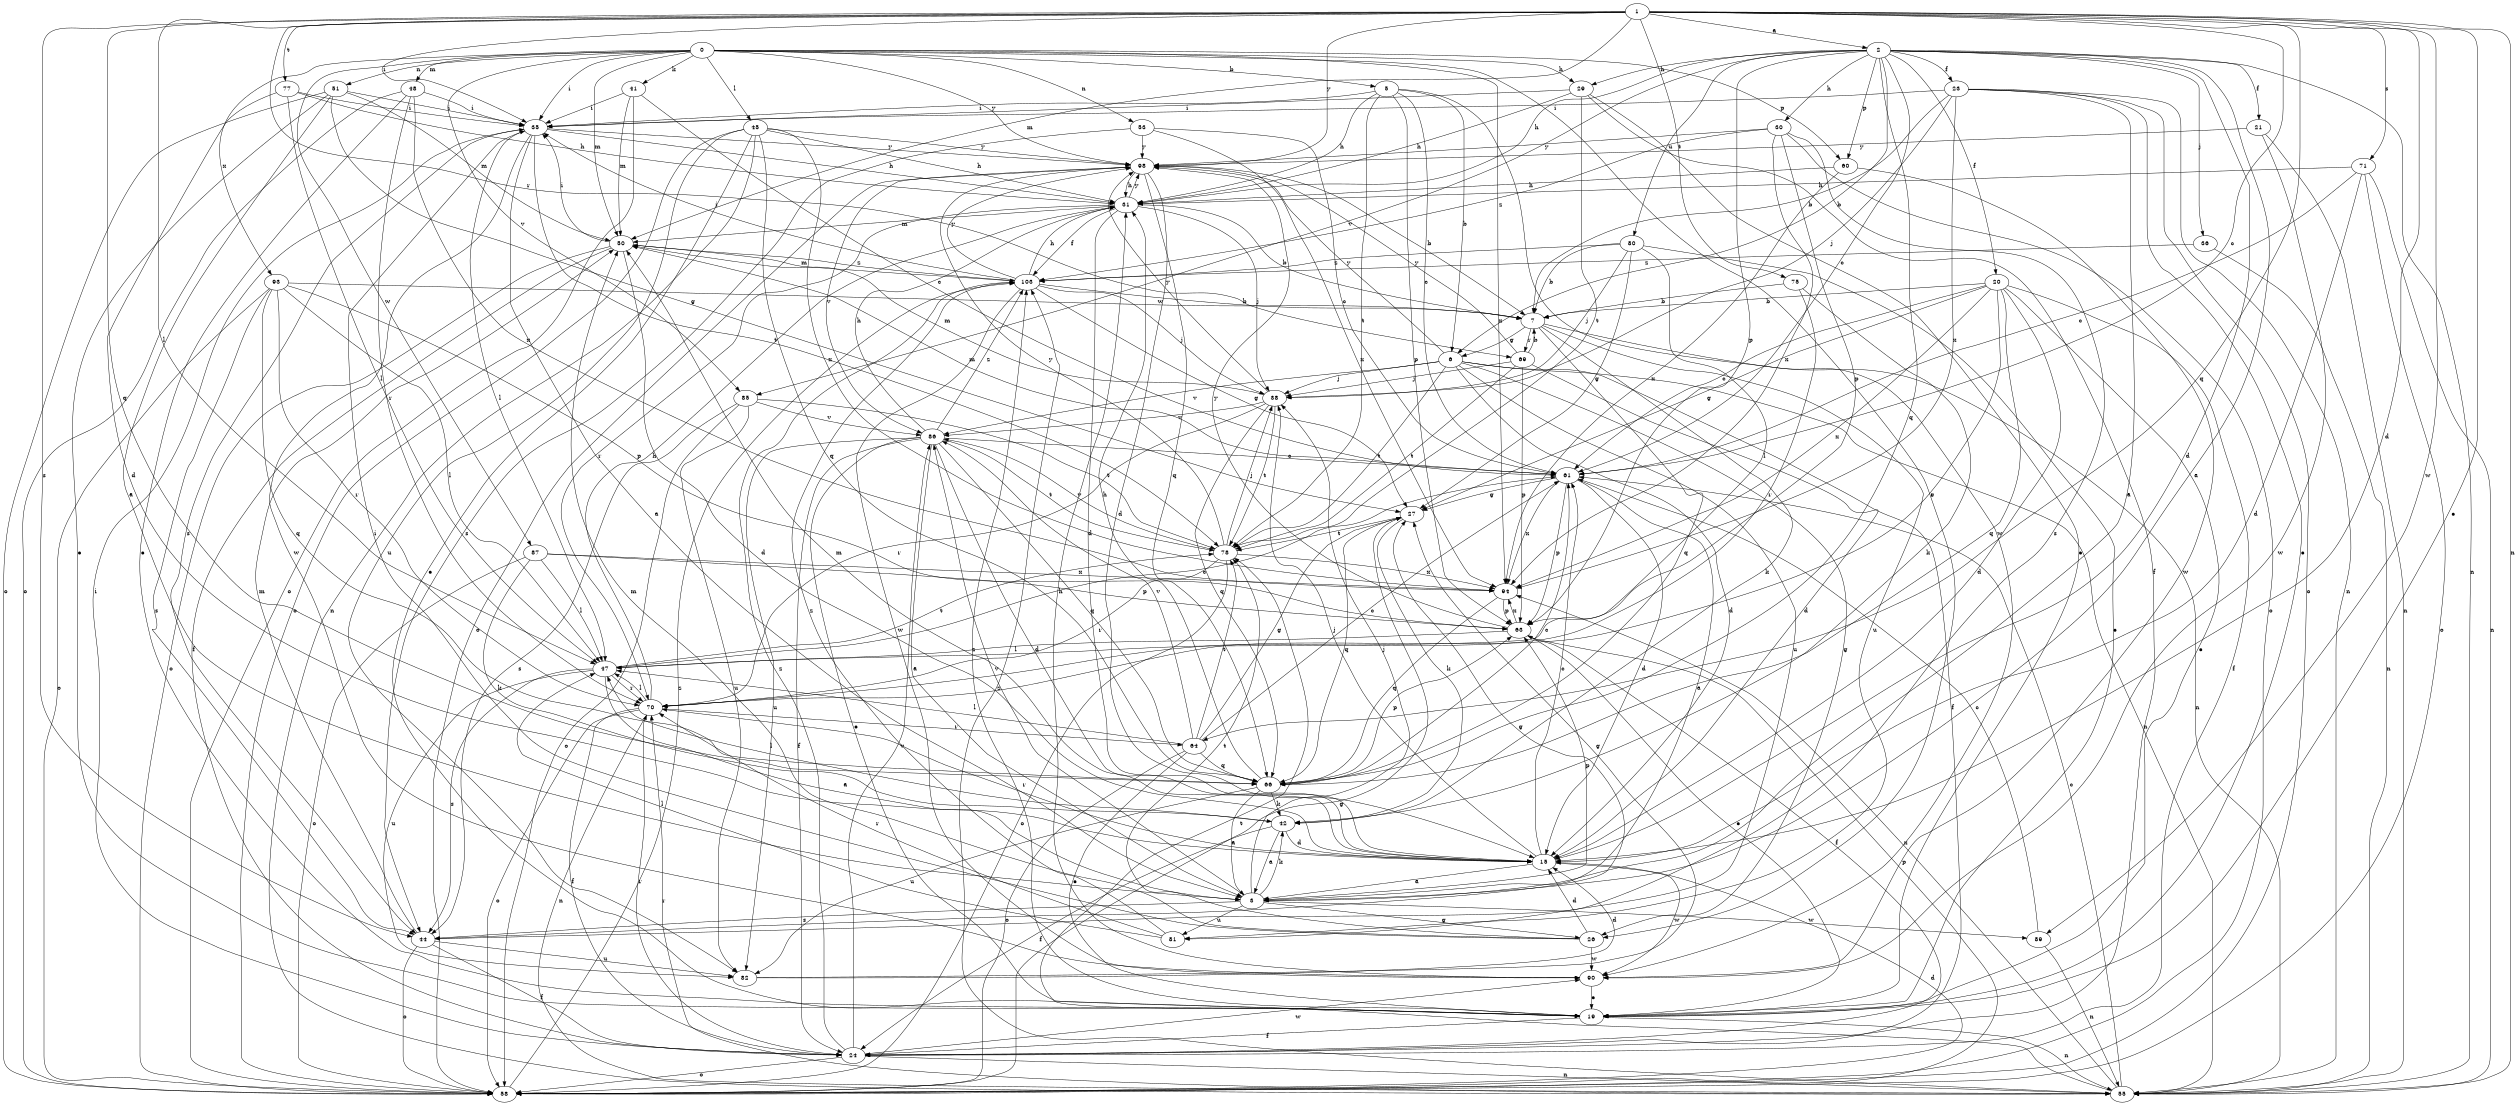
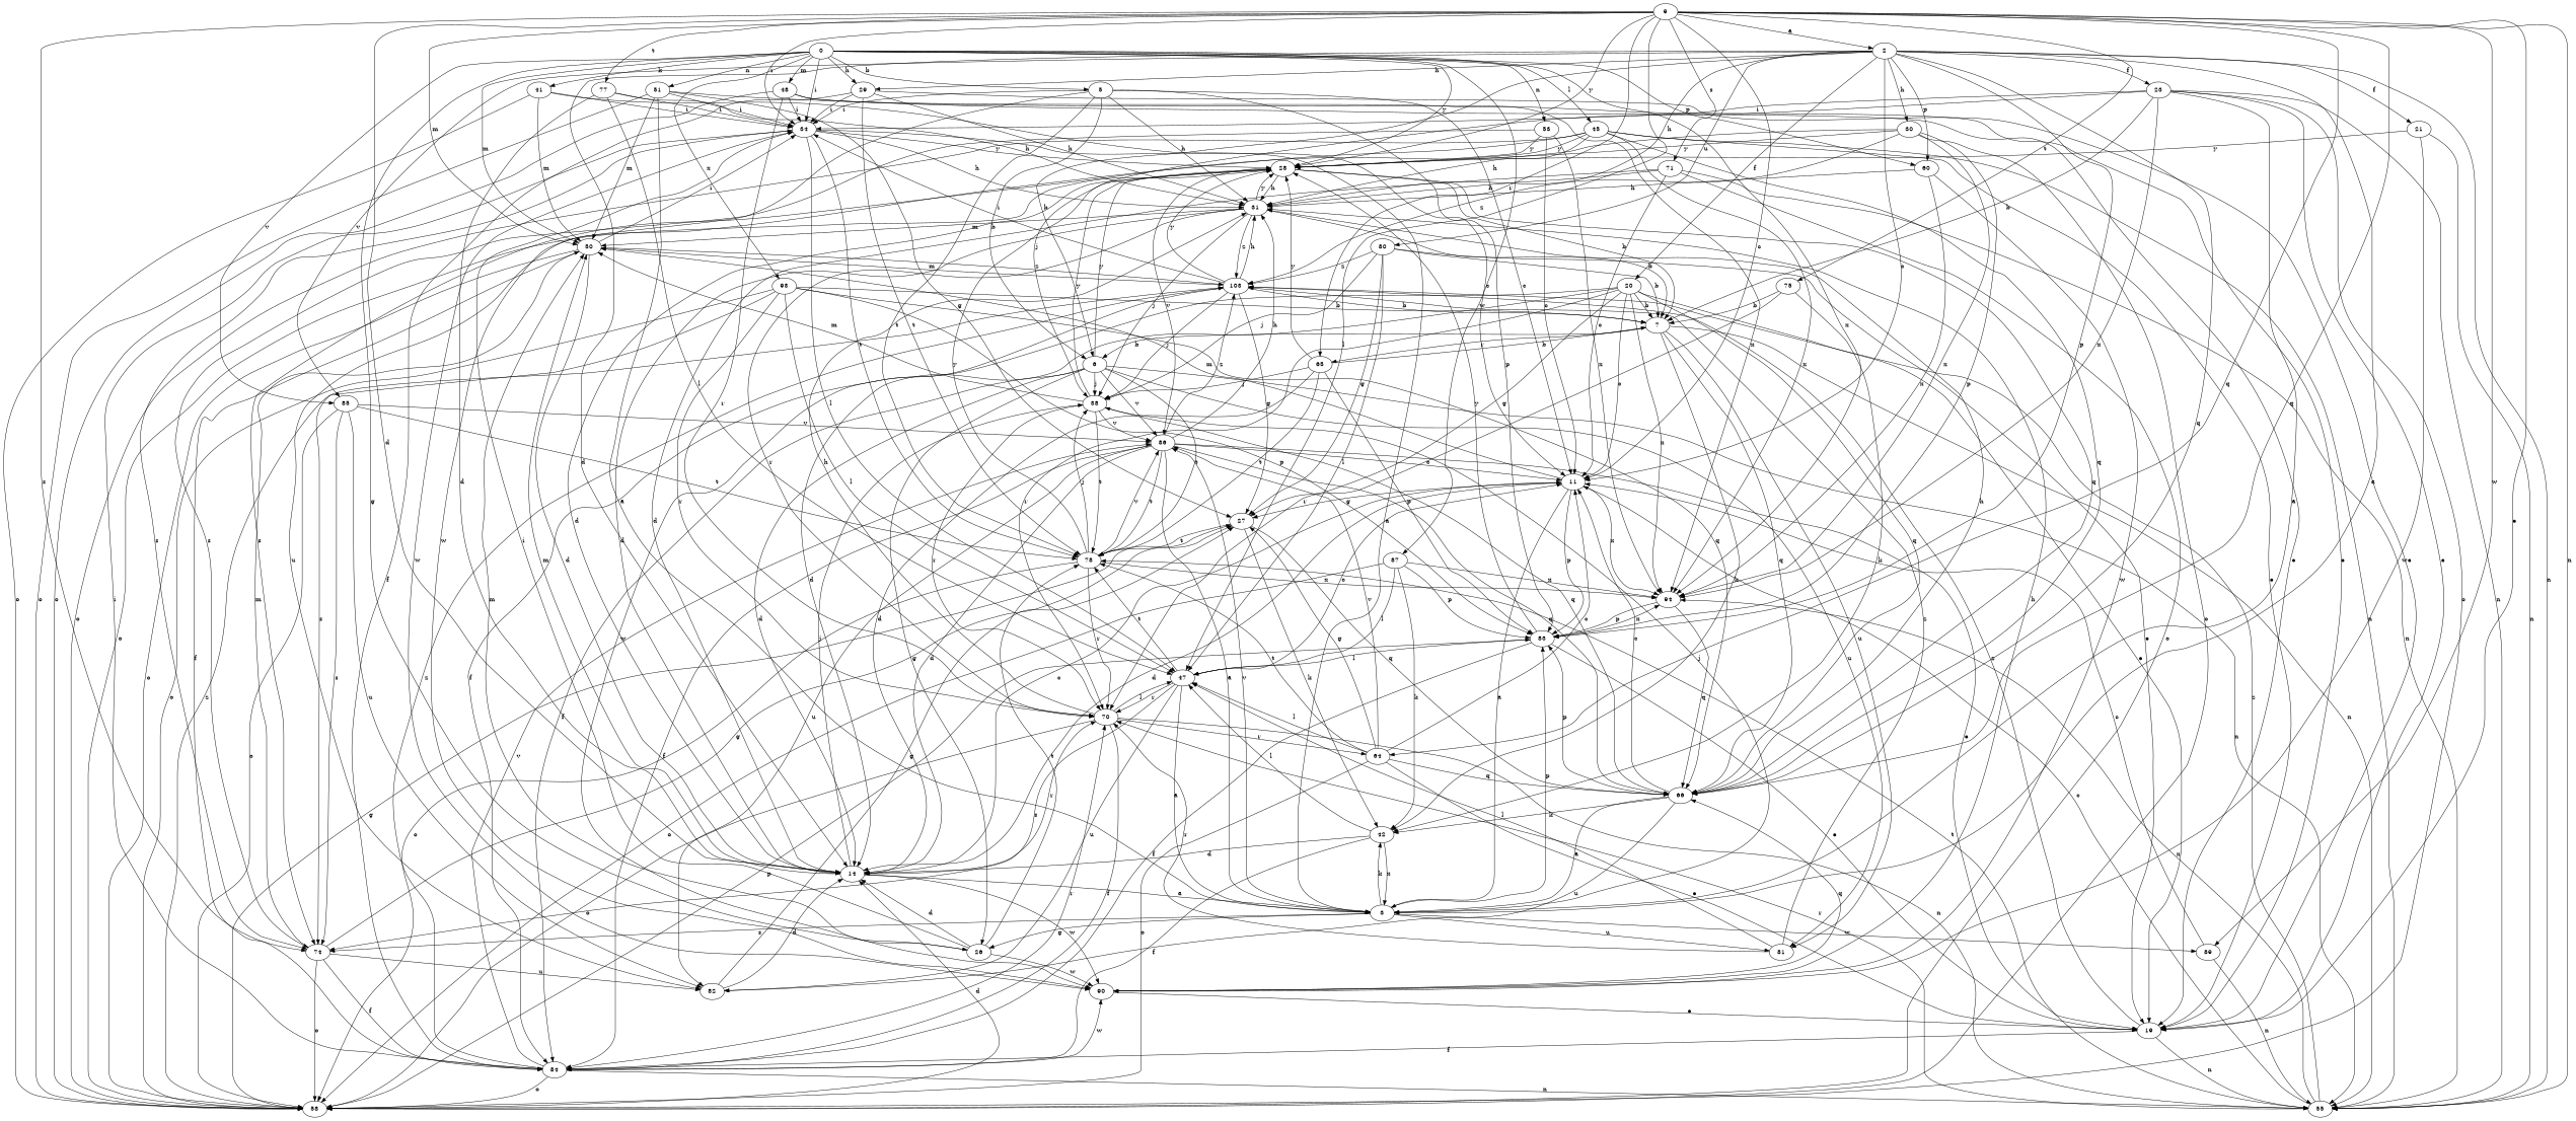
  strict digraph {
    0
    5
    26
    29
-   35
+   35 [label=34]
    41
    45
    48
    50
    51
    53
    60
    85
    87
    93
    94
-   98
-   11 [label=61]
+   98 [label=28]
+   11
    6
    31
-   63
+   63 [label=83]
    78
    90
-   15
+   15 [label=14]
    19
-   24
+   24 [label=84]
    47
-   74 [label=44]
+   74
    3
    58
    55
    66
    82
    70
    103
    27
    86
    42
    7
-   1
+   1 [label=9]
    2
    64
-   69
+   69 [label=65]
    71
    75
    77
    89
    20
    21
    23
    30
-   36
    80
    38
    81
    0 -> 5 [label=b]
-   0 -> 26 [label=c]
+   0 -> 26 [label=g]
    0 -> 29 [label=h]
    0 -> 35 [label=i]
    0 -> 41 [label=k]
    0 -> 45 [label=l]
    0 -> 48 [label=m]
    0 -> 50 [label=m]
    0 -> 51 [label=n]
    0 -> 53 [label=n]
    0 -> 60 [label=p]
    0 -> 85 [label=v]
    0 -> 87 [label=w]
    0 -> 93 [label=x]
    0 -> 94 [label=x]
    0 -> 98 [label=y]
    5 -> 35 [label=i]
    5 -> 11 [label=c]
    5 -> 6 [label=b]
    5 -> 31 [label=h]
    5 -> 63 [label=p]
    5 -> 78 [label=t]
    5 -> 90 [label=w]
    26 -> 35 [label=i]
    26 -> 50 [label=m]
    26 -> 78 [label=t]
    26 -> 90 [label=w]
    26 -> 15 [label=d]
    29 -> 35 [label=i]
    29 -> 31 [label=h]
    29 -> 78 [label=t]
    29 -> 19 [label=e]
    29 -> 24 [label=f]
    35 -> 98 [label=y]
    35 -> 31 [label=h]
    35 -> 78 [label=t]
    35 -> 90 [label=w]
    35 -> 47 [label=l]
    35 -> 74 [label=s]
    35 -> 3 [label=a]
    41 -> 35 [label=i]
    41 -> 50 [label=m]
    41 -> 11 [label=c]
    41 -> 58 [label=o]
    45 -> 94 [label=x]
    45 -> 98 [label=y]
    45 -> 31 [label=h]
    45 -> 19 [label=e]
    45 -> 58 [label=o]
    45 -> 55 [label=n]
    45 -> 66 [label=q]
    45 -> 82 [label=u]
    48 -> 35 [label=i]
    48 -> 94 [label=x]
    48 -> 19 [label=e]
    48 -> 58 [label=o]
    48 -> 70 [label=r]
    50 -> 35 [label=i]
    50 -> 15 [label=d]
    50 -> 24 [label=f]
    50 -> 58 [label=o]
    50 -> 103 [label=z]
    51 -> 35 [label=i]
    51 -> 50 [label=m]
    51 -> 19 [label=e]
    51 -> 3 [label=a]
    51 -> 58 [label=o]
    51 -> 27 [label=g]
    53 -> 94 [label=x]
    53 -> 98 [label=y]
    53 -> 11 [label=c]
    53 -> 74 [label=s]
    60 -> 94 [label=x]
    60 -> 31 [label=h]
    60 -> 90 [label=w]
    85 -> 78 [label=t]
    85 -> 74 [label=s]
    85 -> 58 [label=o]
    85 -> 82 [label=u]
    85 -> 86 [label=v]
    87 -> 94 [label=x]
    87 -> 63 [label=p]
    87 -> 47 [label=l]
    87 -> 58 [label=o]
    87 -> 42 [label=k]
    93 -> 63 [label=p]
    93 -> 47 [label=l]
    93 -> 74 [label=s]
    93 -> 58 [label=o]
    93 -> 66 [label=q]
    93 -> 70 [label=r]
-   93 -> 7 [label=w]
+   93 -> 7 [label=b]
    94 -> 63 [label=p]
    94 -> 66 [label=q]
    98 -> 31 [label=h]
    98 -> 15 [label=d]
    98 -> 58 [label=o]
    98 -> 66 [label=q]
    98 -> 86 [label=v]
    98 -> 7 [label=b]
    11 -> 50 [label=m]
    11 -> 94 [label=x]
    11 -> 63 [label=p]
    11 -> 15 [label=d]
    11 -> 3 [label=a]
    11 -> 27 [label=g]
    6 -> 26 [label=g]
    6 -> 98 [label=y]
    6 -> 78 [label=t]
    6 -> 15 [label=d]
    6 -> 24 [label=f]
    6 -> 55 [label=n]
    6 -> 86 [label=v]
    6 -> 38 [label=j]
    6 -> 81 [label=u]
    31 -> 50 [label=m]
    31 -> 98 [label=y]
    31 -> 15 [label=d]
    31 -> 70 [label=r]
-   31 -> 103 [label=f]
+   31 -> 103 [label=z]
    31 -> 7 [label=b]
    31 -> 38 [label=j]
    63 -> 94 [label=x]
    63 -> 98 [label=y]
    63 -> 19 [label=e]
    63 -> 24 [label=f]
    63 -> 47 [label=l]
    78 -> 94 [label=x]
    78 -> 98 [label=y]
    78 -> 58 [label=o]
    78 -> 70 [label=r]
    78 -> 86 [label=v]
    78 -> 38 [label=j]
    90 -> 31 [label=h]
    90 -> 19 [label=e]
+   90 -> 66 [label=q]
    15 -> 50 [label=m]
    15 -> 11 [label=c]
    15 -> 90 [label=w]
    15 -> 3 [label=a]
    15 -> 70 [label=r]
    15 -> 38 [label=j]
    19 -> 24 [label=f]
    19 -> 55 [label=n]
    19 -> 103 [label=z]
    24 -> 35 [label=i]
    24 -> 90 [label=w]
    24 -> 58 [label=o]
    24 -> 55 [label=n]
    24 -> 70 [label=r]
    24 -> 103 [label=z]
    24 -> 86 [label=v]
    47 -> 11 [label=c]
    47 -> 78 [label=t]
    47 -> 74 [label=s]
    47 -> 3 [label=a]
    47 -> 82 [label=u]
    47 -> 70 [label=r]
    74 -> 50 [label=m]
    74 -> 24 [label=f]
    74 -> 58 [label=o]
    74 -> 82 [label=u]
    74 -> 27 [label=g]
    3 -> 26 [label=g]
    3 -> 63 [label=p]
    3 -> 74 [label=s]
    3 -> 86 [label=v]
    3 -> 42 [label=k]
    3 -> 89 [label=w]
    3 -> 38 [label=j]
    3 -> 81 [label=u]
    58 -> 63 [label=p]
    58 -> 15 [label=d]
    58 -> 103 [label=z]
    58 -> 27 [label=g]
    55 -> 94 [label=x]
    55 -> 11 [label=c]
    55 -> 78 [label=t]
    55 -> 70 [label=r]
    55 -> 103 [label=z]
    66 -> 11 [label=c]
    66 -> 31 [label=h]
    66 -> 63 [label=p]
    66 -> 3 [label=a]
    66 -> 82 [label=u]
    66 -> 42 [label=k]
    82 -> 15 [label=d]
    82 -> 27 [label=g]
    70 -> 31 [label=h]
    70 -> 24 [label=f]
    70 -> 47 [label=l]
    70 -> 58 [label=o]
    70 -> 55 [label=n]
    70 -> 64 [label=r]
    103 -> 35 [label=i]
    103 -> 50 [label=m]
    103 -> 98 [label=y]
    103 -> 31 [label=h]
    103 -> 90 [label=w]
    103 -> 27 [label=g]
    103 -> 7 [label=b]
    103 -> 38 [label=j]
    27 -> 78 [label=t]
    27 -> 66 [label=q]
    27 -> 42 [label=k]
    86 -> 11 [label=c]
    86 -> 31 [label=h]
    86 -> 78 [label=t]
    86 -> 15 [label=d]
    86 -> 19 [label=e]
    86 -> 24 [label=f]
    86 -> 3 [label=a]
    86 -> 66 [label=q]
    86 -> 82 [label=u]
    86 -> 103 [label=z]
    42 -> 15 [label=d]
    42 -> 24 [label=f]
    42 -> 47 [label=l]
-   42 -> 3 [label=a]
-   7 -> 6 [label=g]
+   42 -> 3 [label=x]
+   7 -> 6 [label=b]
    7 -> 55 [label=n]
    7 -> 66 [label=q]
    7 -> 42 [label=k]
    7 -> 69 [label=r]
    7 -> 81 [label=u]
    1 -> 35 [label=i]
    1 -> 50 [label=m]
    1 -> 98 [label=y]
    1 -> 11 [label=c]
    1 -> 15 [label=d]
    1 -> 19 [label=e]
    1 -> 47 [label=l]
    1 -> 74 [label=s]
    1 -> 55 [label=n]
    1 -> 66 [label=q]
    1 -> 2 [label=a]
    1 -> 64 [label=q]
    1 -> 69 [label=r]
    1 -> 71 [label=s]
    1 -> 75 [label=t]
    1 -> 77 [label=t]
    1 -> 89 [label=w]
    2 -> 29 [label=h]
    2 -> 60 [label=p]
    2 -> 85 [label=v]
    2 -> 11 [label=c]
    2 -> 6 [label=b]
    2 -> 31 [label=h]
    2 -> 63 [label=p]
    2 -> 15 [label=d]
    2 -> 3 [label=a]
    2 -> 55 [label=n]
    2 -> 66 [label=q]
    2 -> 20 [label=f]
    2 -> 21 [label=f]
    2 -> 23 [label=f]
    2 -> 30 [label=h]
-   2 -> 36 [label=j]
    2 -> 80 [label=u]
    64 -> 11 [label=c]
    64 -> 78 [label=t]
    64 -> 19 [label=e]
    64 -> 47 [label=l]
    64 -> 58 [label=o]
    64 -> 66 [label=q]
    64 -> 27 [label=g]
    64 -> 86 [label=v]
    69 -> 98 [label=y]
    69 -> 63 [label=p]
    69 -> 78 [label=t]
    69 -> 15 [label=d]
    69 -> 7 [label=b]
    69 -> 38 [label=j]
    71 -> 11 [label=c]
    71 -> 31 [label=h]
    71 -> 15 [label=d]
    71 -> 58 [label=o]
    71 -> 55 [label=n]
    75 -> 70 [label=r]
    75 -> 42 [label=k]
    75 -> 7 [label=b]
    77 -> 35 [label=i]
    77 -> 31 [label=h]
    77 -> 15 [label=d]
    77 -> 47 [label=l]
    89 -> 11 [label=c]
    89 -> 55 [label=n]
    20 -> 94 [label=x]
    20 -> 11 [label=c]
    20 -> 15 [label=d]
    20 -> 19 [label=e]
    20 -> 24 [label=f]
    20 -> 66 [label=q]
    20 -> 70 [label=r]
    20 -> 27 [label=g]
    20 -> 7 [label=b]
    21 -> 98 [label=y]
    21 -> 90 [label=w]
    21 -> 55 [label=n]
    23 -> 35 [label=i]
    23 -> 94 [label=x]
    23 -> 19 [label=e]
    23 -> 3 [label=a]
    23 -> 58 [label=o]
    23 -> 55 [label=n]
    23 -> 7 [label=b]
    23 -> 38 [label=j]
    30 -> 94 [label=x]
    30 -> 98 [label=y]
    30 -> 63 [label=p]
    30 -> 74 [label=s]
    30 -> 58 [label=o]
    30 -> 103 [label=z]
-   36 -> 55 [label=n]
-   36 -> 103 [label=z]
    80 -> 19 [label=e]
    80 -> 47 [label=l]
    80 -> 103 [label=z]
    80 -> 27 [label=g]
    80 -> 7 [label=b]
    80 -> 38 [label=j]
    38 -> 50 [label=m]
    38 -> 98 [label=y]
    38 -> 78 [label=t]
    38 -> 66 [label=q]
    38 -> 70 [label=r]
    38 -> 86 [label=v]
    81 -> 47 [label=l]
    81 -> 70 [label=r]
    81 -> 103 [label=z]
  }
